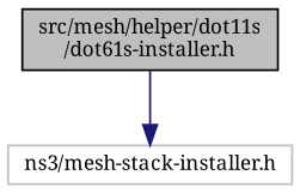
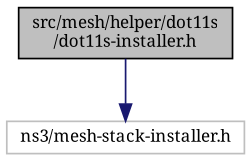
  digraph {
    fontname="Noto Serif"
    node [fontname="Noto Serif" fontsize=10 shape=record style=filled]
-   n1 [color=black fillcolor=grey75 fontcolor=black height=0.2 label="src/mesh/helper/dot11s\l/dot61s-installer.h" width=0.4]
+   n1 [color=black fillcolor=grey75 fontcolor=black height=0.2 label="src/mesh/helper/dot11s\l/dot11s-installer.h" width=0.4]
    n2 [color=grey75 fillcolor=white height=0.2 label="ns3/mesh-stack-installer.h" width=0.4]
    n1 -> n2 [color=midnightblue fontname="Noto Serif" fontsize=10 labelfontname=Helvetica labelfontsize=10 style=solid]
  }
